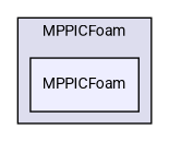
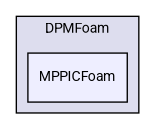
  digraph {
    compound=true
    fontname=Roboto
    n1 [fillcolor="#eeeeff" fontname=Roboto fontsize=10 label=MPPICFoam pencolor=black shape=box style=filled]
    subgraph cluster_1 {
      bgcolor="#ddddee"
      fontsize=10
-     label=MPPICFoam
+     label=DPMFoam
      pencolor=black
      n1
    }
  }
